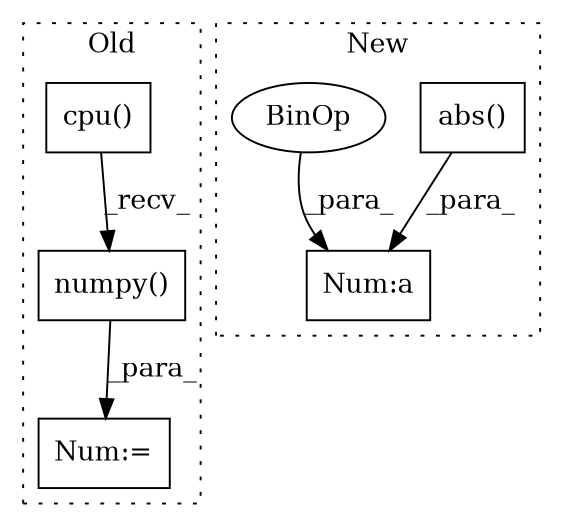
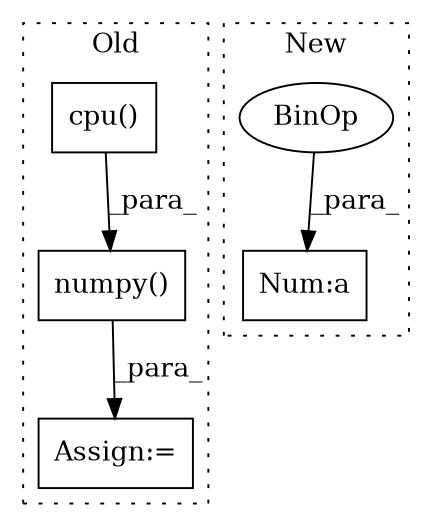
  digraph {
    node [a=75 l=3 s=18030 shape=box]
    n1 [l=42 label="numpy()"]
    n2 [l=34 label="cpu()"]
-   n3 [a=68 label="Num:=" s=18282]
-   n4 [l="10,1" label="abs()" s="17714,17731"]
+   n3 [a=68 label="Assign:=" s=18282]
    n5 [a=82 label="Num:a" s=17738]
    n6 [a=76 l=2 label=BinOp s=17741 shape=ellipse]
    subgraph cluster_1 {
      label=Old
      style=dotted
      n1
      n2
      n3
    }
    subgraph cluster_2 {
      label=New
      style=dotted
-     n4
      n5
      n6
    }
    n1 -> n3 [label=_para_]
-   n2 -> n1 [label=_recv_]
-   n4 -> n5 [label=_para_]
+   n2 -> n1 [label=_para_]
    n6 -> n5 [label=_para_]
  }
